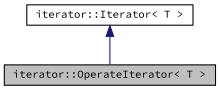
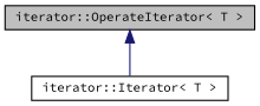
  digraph {
    fontname="Source Code Pro"
    node [color=black fontname="Source Code Pro" fontsize=10 shape=record style=filled]
    n1 [fillcolor=grey75 fontcolor=black height=0.2 label="iterator::OperateIterator\< T \>" width=0.4]
    n2 [fillcolor=white height=0.2 label="iterator::Iterator\< T \>" width=0.4]
-   n2 -> n1 [color=midnightblue dir=back fontname="Source Code Pro" fontsize=10 labelfontname=Helvetica labelfontsize=10 style=solid]
+   n1 -> n2 [color=midnightblue dir=back fontname="Source Code Pro" fontsize=10 labelfontname=Helvetica labelfontsize=10 style=solid]
  }
